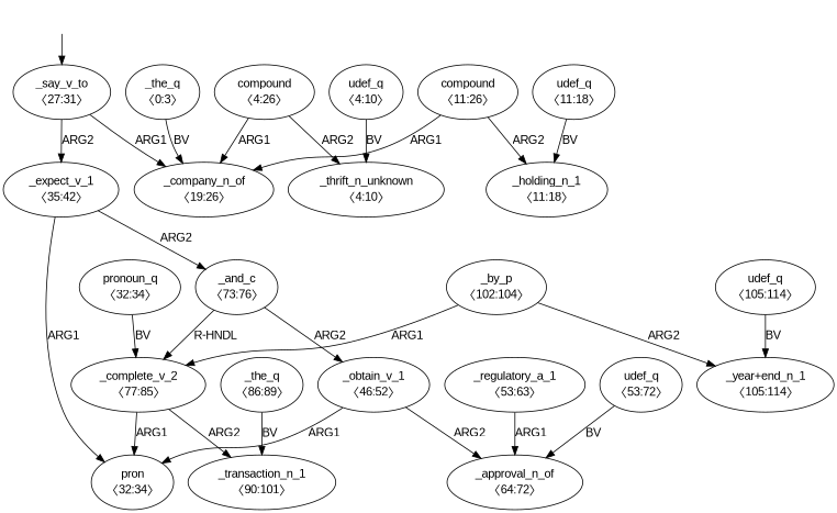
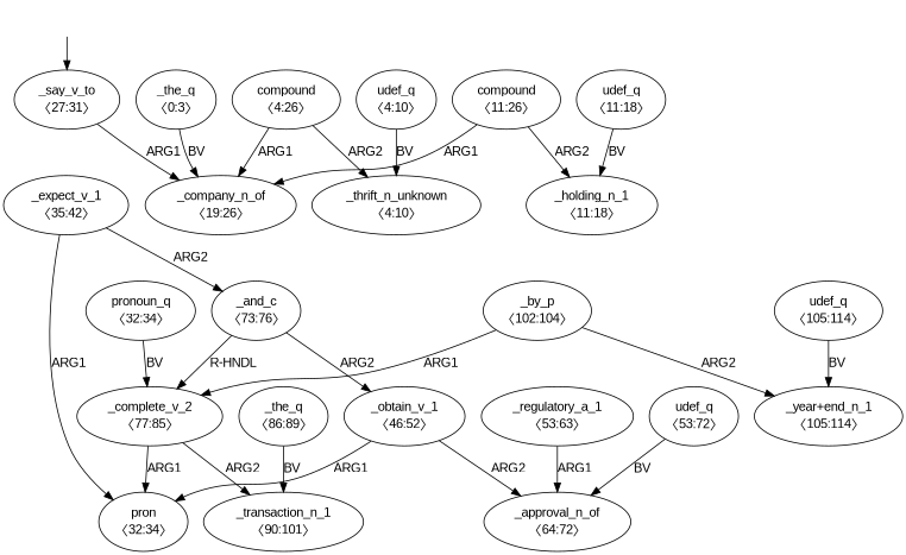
  digraph {
    fontname="Liberation Sans"
    node [fontname="Liberation Sans"]
    edge [fontname="Liberation Sans"]
    top [style=invis]
    n2 [label=<<table align="center" border="0" cellspacing="0"><tr><td colspan="2">_say_v_to</td></tr><tr><td colspan="2">〈27:31〉</td></tr></table>>]
    n3 [label=<<table align="center" border="0" cellspacing="0"><tr><td colspan="2">_company_n_of</td></tr><tr><td colspan="2">〈19:26〉</td></tr></table>>]
    n4 [label=<<table align="center" border="0" cellspacing="0"><tr><td colspan="2">_expect_v_1</td></tr><tr><td colspan="2">〈35:42〉</td></tr></table>>]
    n5 [label=<<table align="center" border="0" cellspacing="0"><tr><td colspan="2">pron</td></tr><tr><td colspan="2">〈32:34〉</td></tr></table>>]
    n6 [label=<<table align="center" border="0" cellspacing="0"><tr><td colspan="2">_and_c</td></tr><tr><td colspan="2">〈73:76〉</td></tr></table>>]
    n7 [label=<<table align="center" border="0" cellspacing="0"><tr><td colspan="2">_the_q</td></tr><tr><td colspan="2">〈0:3〉</td></tr></table>>]
    n8 [label=<<table align="center" border="0" cellspacing="0"><tr><td colspan="2">compound</td></tr><tr><td colspan="2">〈4:26〉</td></tr></table>>]
    n9 [label=<<table align="center" border="0" cellspacing="0"><tr><td colspan="2">_thrift_n_unknown</td></tr><tr><td colspan="2">〈4:10〉</td></tr></table>>]
    n10 [label=<<table align="center" border="0" cellspacing="0"><tr><td colspan="2">udef_q</td></tr><tr><td colspan="2">〈4:10〉</td></tr></table>>]
    n11 [label=<<table align="center" border="0" cellspacing="0"><tr><td colspan="2">compound</td></tr><tr><td colspan="2">〈11:26〉</td></tr></table>>]
    n12 [label=<<table align="center" border="0" cellspacing="0"><tr><td colspan="2">_holding_n_1</td></tr><tr><td colspan="2">〈11:18〉</td></tr></table>>]
    n13 [label=<<table align="center" border="0" cellspacing="0"><tr><td colspan="2">udef_q</td></tr><tr><td colspan="2">〈11:18〉</td></tr></table>>]
    n14 [label=<<table align="center" border="0" cellspacing="0"><tr><td colspan="2">pronoun_q</td></tr><tr><td colspan="2">〈32:34〉</td></tr></table>>]
    n15 [label=<<table align="center" border="0" cellspacing="0"><tr><td colspan="2">_complete_v_2</td></tr><tr><td colspan="2">〈77:85〉</td></tr></table>>]
    n16 [label=<<table align="center" border="0" cellspacing="0"><tr><td colspan="2">_obtain_v_1</td></tr><tr><td colspan="2">〈46:52〉</td></tr></table>>]
    n17 [label=<<table align="center" border="0" cellspacing="0"><tr><td colspan="2">_approval_n_of</td></tr><tr><td colspan="2">〈64:72〉</td></tr></table>>]
    n18 [label=<<table align="center" border="0" cellspacing="0"><tr><td colspan="2">udef_q</td></tr><tr><td colspan="2">〈53:72〉</td></tr></table>>]
    n19 [label=<<table align="center" border="0" cellspacing="0"><tr><td colspan="2">_regulatory_a_1</td></tr><tr><td colspan="2">〈53:63〉</td></tr></table>>]
    n20 [label=<<table align="center" border="0" cellspacing="0"><tr><td colspan="2">_transaction_n_1</td></tr><tr><td colspan="2">〈90:101〉</td></tr></table>>]
    n21 [label=<<table align="center" border="0" cellspacing="0"><tr><td colspan="2">_the_q</td></tr><tr><td colspan="2">〈86:89〉</td></tr></table>>]
    n22 [label=<<table align="center" border="0" cellspacing="0"><tr><td colspan="2">_by_p</td></tr><tr><td colspan="2">〈102:104〉</td></tr></table>>]
    n23 [label=<<table align="center" border="0" cellspacing="0"><tr><td colspan="2">_year+end_n_1</td></tr><tr><td colspan="2">〈105:114〉</td></tr></table>>]
    n24 [label=<<table align="center" border="0" cellspacing="0"><tr><td colspan="2">udef_q</td></tr><tr><td colspan="2">〈105:114〉</td></tr></table>>]
    top -> n2
    n2 -> n3 [label=ARG1]
-   n2 -> n4 [label=ARG2]
    n4 -> n5 [label=ARG1]
    n4 -> n6 [label=ARG2]
    n6 -> n15 [label="R-HNDL"]
    n6 -> n16 [label=ARG2]
    n7 -> n3 [label=BV]
    n8 -> n3 [label=ARG1]
    n8 -> n9 [label=ARG2]
    n10 -> n9 [label=BV]
    n11 -> n3 [label=ARG1]
    n11 -> n12 [label=ARG2]
    n13 -> n12 [label=BV]
    n14 -> n15 [label=BV]
    n15 -> n5 [label=ARG1]
    n15 -> n20 [label=ARG2]
    n16 -> n5 [label=ARG1]
    n16 -> n17 [label=ARG2]
    n18 -> n17 [label=BV]
    n19 -> n17 [label=ARG1]
    n21 -> n20 [label=BV]
    n22 -> n15 [label=ARG1]
    n22 -> n23 [label=ARG2]
    n24 -> n23 [label=BV]
  }
